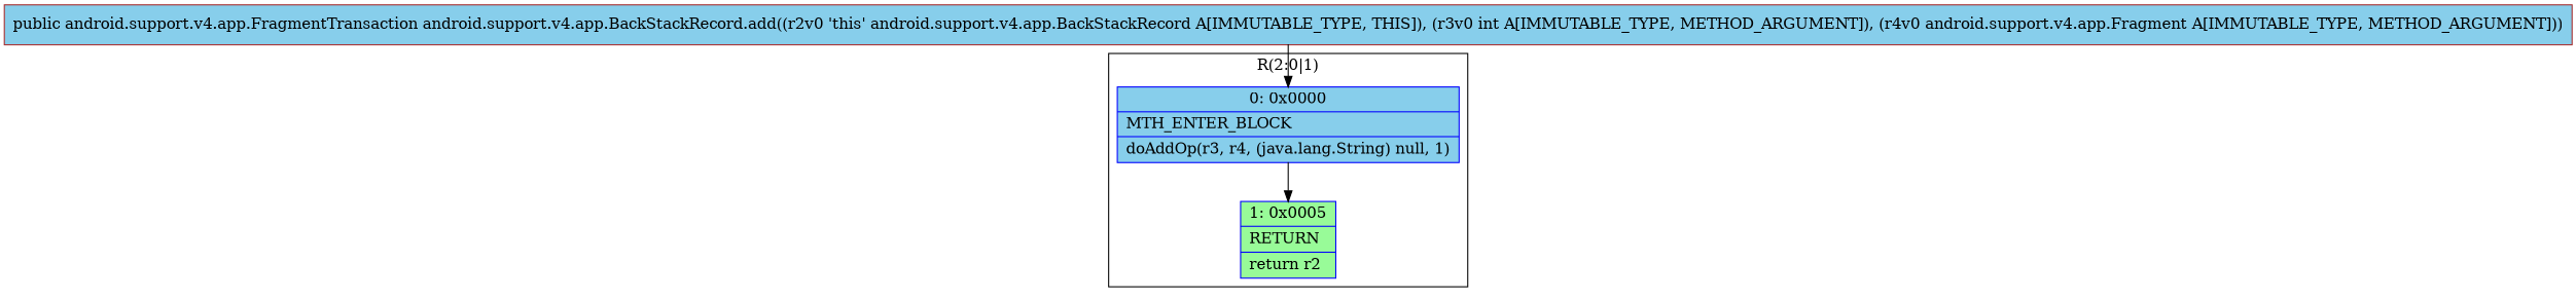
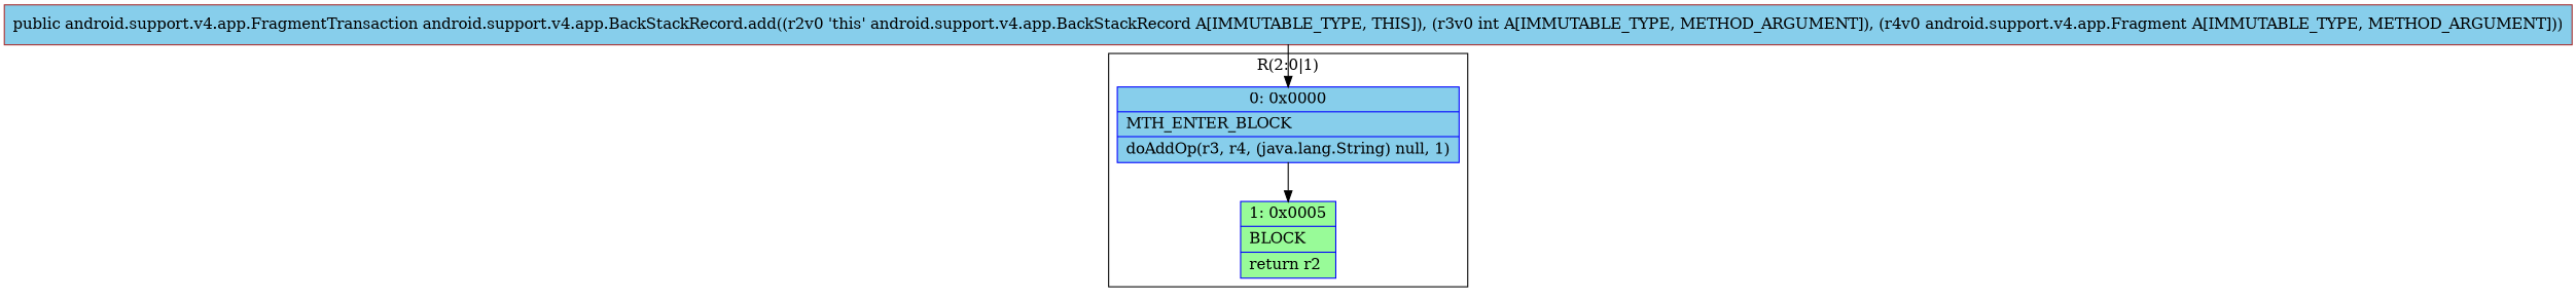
  digraph {
    node [color=blue shape=record style=filled fillcolor=skyblue]
    n1 [label="{0\:\ 0x0000|MTH_ENTER_BLOCK\l|doAddOp(r3, r4, (java.lang.String) null, 1)\l}"]
-   n2 [label="{1\:\ 0x0005|RETURN\l|return r2\l}" fillcolor=palegreen]
+   n2 [label="{1\:\ 0x0005|BLOCK\l|return r2\l}" fillcolor=palegreen]
    n3 [label="{public android.support.v4.app.FragmentTransaction android.support.v4.app.BackStackRecord.add((r2v0 'this' android.support.v4.app.BackStackRecord A[IMMUTABLE_TYPE, THIS]), (r3v0 int A[IMMUTABLE_TYPE, METHOD_ARGUMENT]), (r4v0 android.support.v4.app.Fragment A[IMMUTABLE_TYPE, METHOD_ARGUMENT])) }" color=brown]
    subgraph cluster_1 {
      label="R(2:0|1)"
      n1
      n2
    }
    n1 -> n2
    n3 -> n1
  }
